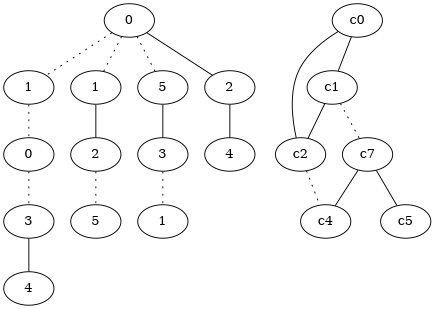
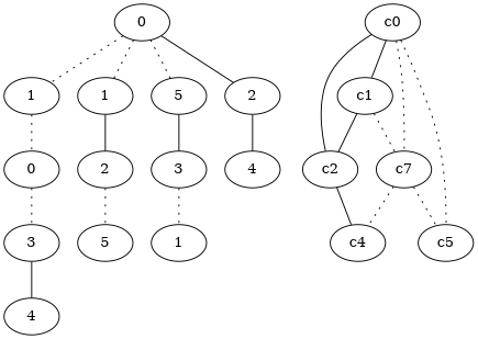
  graph {
    n1 [label=0]
    n2 [label=1]
    n3 [label=1]
    n4 [label=5]
    n5 [label=2]
    n6 [label=0]
    n7 [label=2]
    n8 [label=3]
    n9 [label=4]
    n10 [label=3]
    n11 [label=4]
    n12 [label=5]
    n13 [label=1]
    c0
    c1
    c2
    n17 [label=c7]
    c5
    c4
    n1 -- n2 [style=dotted]
    n1 -- n3 [style=dotted]
    n1 -- n4 [style=dotted]
    n1 -- n5
    n2 -- n6 [style=dotted]
    n3 -- n7
    n4 -- n8
    n5 -- n9
    n6 -- n10 [style=dotted]
    n7 -- n12 [style=dotted]
    n8 -- n13 [style=dotted]
    n10 -- n11
    c0 -- c1 [style=solid]
    c0 -- c2
+   c0 -- n17 [style=dotted]
+   c0 -- c5 [style=dotted]
    c1 -- c2
    c1 -- n17 [style=dotted]
-   c2 -- c4 [style=dotted]
-   n17 -- c5
-   n17 -- c4
+   c2 -- c4
+   n17 -- c5 [style=dotted]
+   n17 -- c4 [style=dotted]
  }
